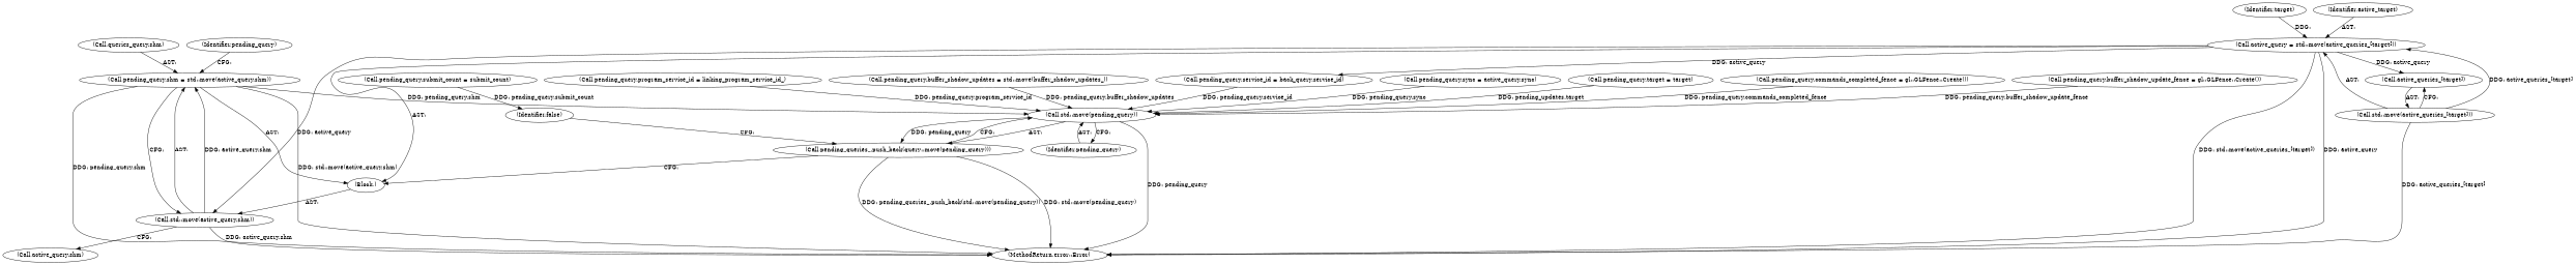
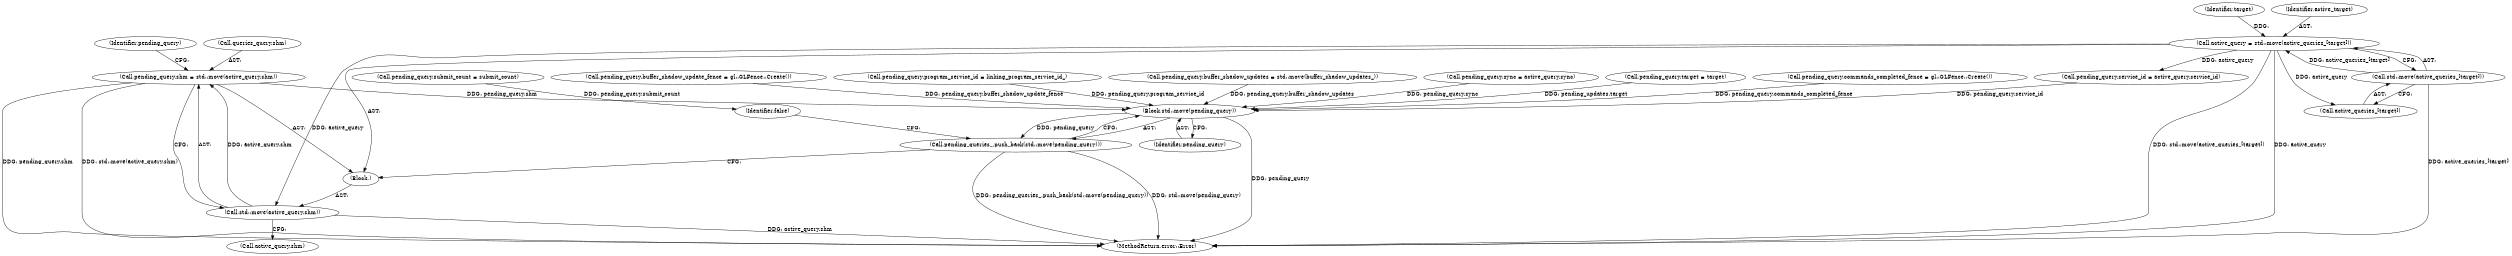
  digraph {
    n1 [label="(Call,pending_query.shm = std::move(active_query.shm))"]
    n2 [label="(Call,std::move(active_query.shm))"]
-   n3 [label="(Call,std::move(pending_query))"]
+   n3 [label="(Block,std::move(pending_query))"]
    n4 [label="(MethodReturn,error::Error)"]
    n5 [label="(Block,)"]
    n6 [label="(Call,active_query.shm)"]
-   n7 [label="(Call,pending_queries_.push_back(query::move(pending_query)))"]
+   n7 [label="(Call,pending_queries_.push_back(std::move(pending_query)))"]
    n8 [label="(Identifier,pending_query)"]
    n9 [label="(Call,active_query = std::move(active_queries_[target]))"]
    n10 [label="(Call,std::move(active_queries_[target]))"]
-   n11 [label="(Call,pending_query.service_id = back_query.service_id)"]
+   n11 [label="(Call,pending_query.service_id = active_query.service_id)"]
    n12 [label="(Call,active_queries_[target])"]
    n13 [label="(Call,pending_query.sync = active_query.sync)"]
    n14 [label="(Call,pending_query.submit_count = submit_count)"]
    n15 [label="(Identifier,false)"]
    n16 [label="(Call,queries_query.shm)"]
    n17 [label="(Call,pending_query.target = target)"]
    n18 [label="(Call,pending_query.commands_completed_fence = gl::GLFence::Create())"]
    n19 [label="(Call,pending_query.buffer_shadow_update_fence = gl::GLFence::Create())"]
    n20 [label="(Identifier,target)"]
    n21 [label="(Identifier,active_target)"]
    n22 [label="(Call,pending_query.program_service_id = linking_program_service_id_)"]
    n23 [label="(Call,pending_query.buffer_shadow_updates = std::move(buffer_shadow_updates_))"]
    n24 [label="(Identifier,pending_query)"]
    n1 -> n2 [label="CFG: "]
    n1 -> n3 [label="DDG: pending_query.shm"]
    n1 -> n4 [label="DDG: pending_query.shm"]
    n1 -> n4 [label="DDG: std::move(active_query.shm)"]
    n1 -> n5 [label="AST: "]
    n2 -> n1 [label="AST: "]
    n2 -> n1 [label="DDG: active_query.shm"]
    n2 -> n4 [label="DDG: active_query.shm"]
    n2 -> n6 [label="CFG: "]
    n3 -> n4 [label="DDG: pending_query"]
    n3 -> n7 [label="AST: "]
    n3 -> n7 [label="DDG: pending_query"]
    n3 -> n8 [label="CFG: "]
    n5 -> n2 [label="AST: "]
    n7 -> n3 [label="CFG: "]
    n7 -> n4 [label="DDG: pending_queries_.push_back(std::move(pending_query))"]
    n7 -> n4 [label="DDG: std::move(pending_query)"]
    n7 -> n5 [label="CFG: "]
    n8 -> n3 [label="AST: "]
    n9 -> n2 [label="DDG: active_query"]
    n9 -> n4 [label="DDG: std::move(active_queries_[target])"]
    n9 -> n4 [label="DDG: active_query"]
    n9 -> n5 [label="AST: "]
+   n9 -> n10 [label="CFG: "]
    n9 -> n11 [label="DDG: active_query"]
    n9 -> n12 [label="DDG: active_query"]
    n10 -> n4 [label="DDG: active_queries_[target]"]
    n10 -> n9 [label="AST: "]
    n10 -> n9 [label="DDG: active_queries_[target]"]
    n10 -> n12 [label="CFG: "]
    n11 -> n3 [label="DDG: pending_query.service_id"]
    n12 -> n10 [label="AST: "]
    n13 -> n3 [label="DDG: pending_query.sync"]
    n14 -> n15 [label="DDG: pending_query.submit_count"]
    n15 -> n7 [label="CFG: "]
    n16 -> n1 [label="AST: "]
    n17 -> n3 [label="DDG: pending_updates.target"]
    n18 -> n3 [label="DDG: pending_query.commands_completed_fence"]
    n19 -> n3 [label="DDG: pending_query.buffer_shadow_update_fence"]
    n20 -> n9 [label="DDG: "]
    n21 -> n9 [label="AST: "]
    n22 -> n3 [label="DDG: pending_query.program_service_id"]
    n23 -> n3 [label="DDG: pending_query.buffer_shadow_updates"]
    n24 -> n1 [label="CFG: "]
  }
